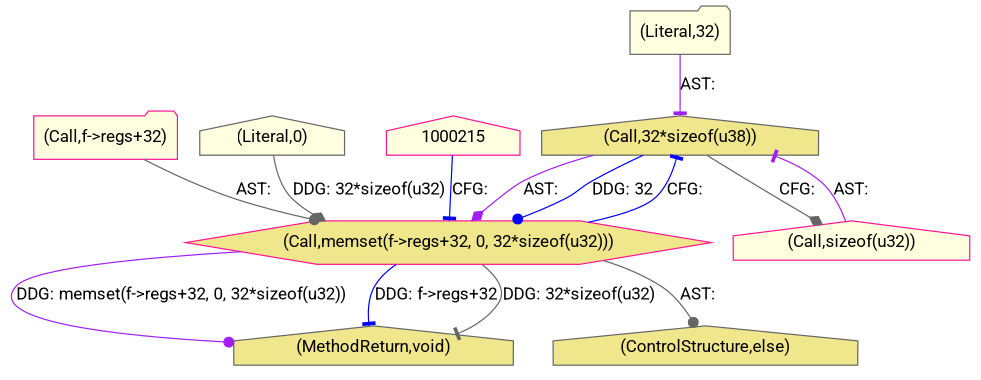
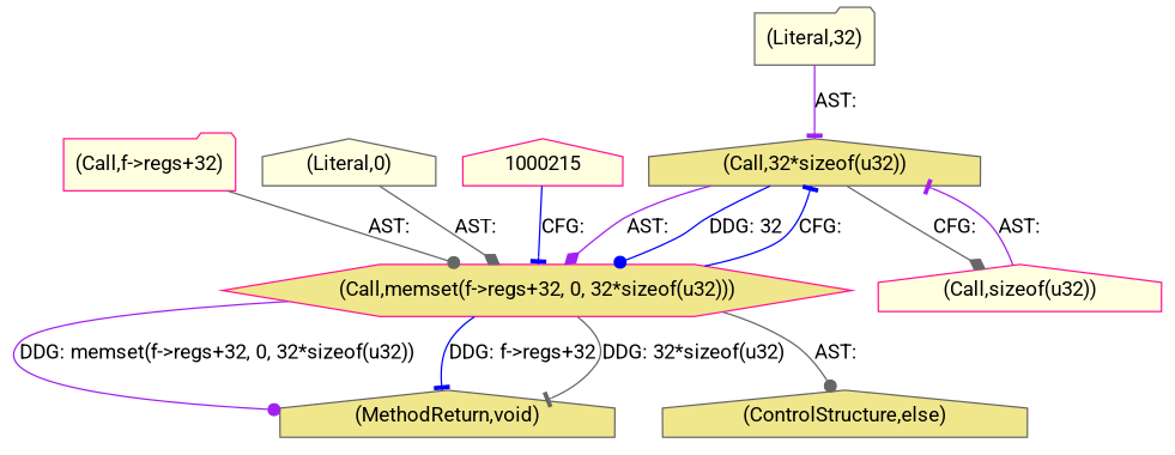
  digraph {
    fontname=Roboto
    node [color=gray40 fillcolor=lightyellow fontname=Roboto shape=house style=filled]
    edge [arrowhead=tee color=gray40 fontname=Roboto]
-   n1 [fillcolor=khaki label="(Call,32*sizeof(u38))"]
+   n1 [fillcolor=khaki label="(Call,32*sizeof(u32))"]
    n2 [color=deeppink fillcolor=khaki label="(Call,memset(f->regs+32, 0, 32*sizeof(u32)))" shape=hexagon]
    n3 [color=deeppink label="(Call,sizeof(u32))"]
    n4 [fillcolor=khaki label="(MethodReturn,void)"]
    n5 [fillcolor=khaki label="(ControlStructure,else)"]
    n6 [color=deeppink label="(Call,f->regs+32)" shape=folder]
    n7 [label="(Literal,0)"]
    n8 [label="(Literal,32)" shape=folder]
    n9 [color=deeppink label=1000215]
    n1 -> n2 [arrowhead=diamond color=purple label="AST: "]
    n1 -> n2 [arrowhead=dot color=blue label="DDG: 32"]
    n1 -> n3 [arrowhead=diamond label="CFG: "]
    n2 -> n1 [color=blue label="CFG: "]
    n2 -> n4 [arrowhead=dot color=purple label="DDG: memset(f->regs+32, 0, 32*sizeof(u32))"]
    n2 -> n4 [color=blue label="DDG: f->regs+32"]
    n2 -> n4 [label="DDG: 32*sizeof(u32)"]
    n2 -> n5 [arrowhead=dot label="AST: "]
    n3 -> n1 [color=purple label="AST: "]
    n6 -> n2 [arrowhead=dot label="AST: "]
-   n7 -> n2 [arrowhead=diamond label="DDG: 32*sizeof(u32)"]
+   n7 -> n2 [arrowhead=diamond label="AST: "]
    n8 -> n1 [color=purple label="AST: "]
    n9 -> n2 [color=blue label="CFG: "]
  }
